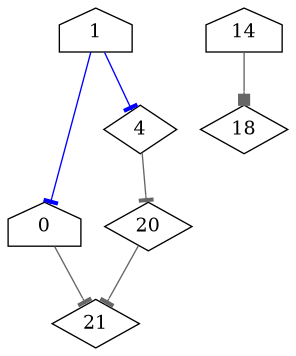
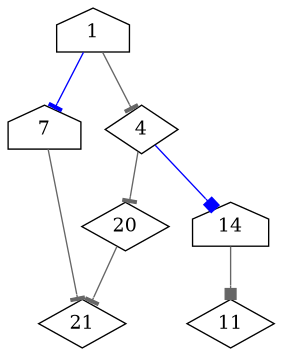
  strict digraph {
    node [shape=diamond]
    edge [arrowhead=tee color=gray40 cond=true]
    1 [entry=true shape=house]
-   7 [shape=house label=0]
+   7 [shape=house]
    n3 [label=4]
    21
    14 [shape=house]
    20
-   18
+   18 [label=11]
    1 -> 7 [color=blue]
-   1 -> n3 [color=blue cond=false]
+   1 -> n3 [cond=false]
    7 -> 21 [cond=""]
+   n3 -> 14 [arrowhead=box color=blue]
    n3 -> 20 [cond=false]
    14 -> 18 [arrowhead=box]
    20 -> 21 [cond=""]
  }
